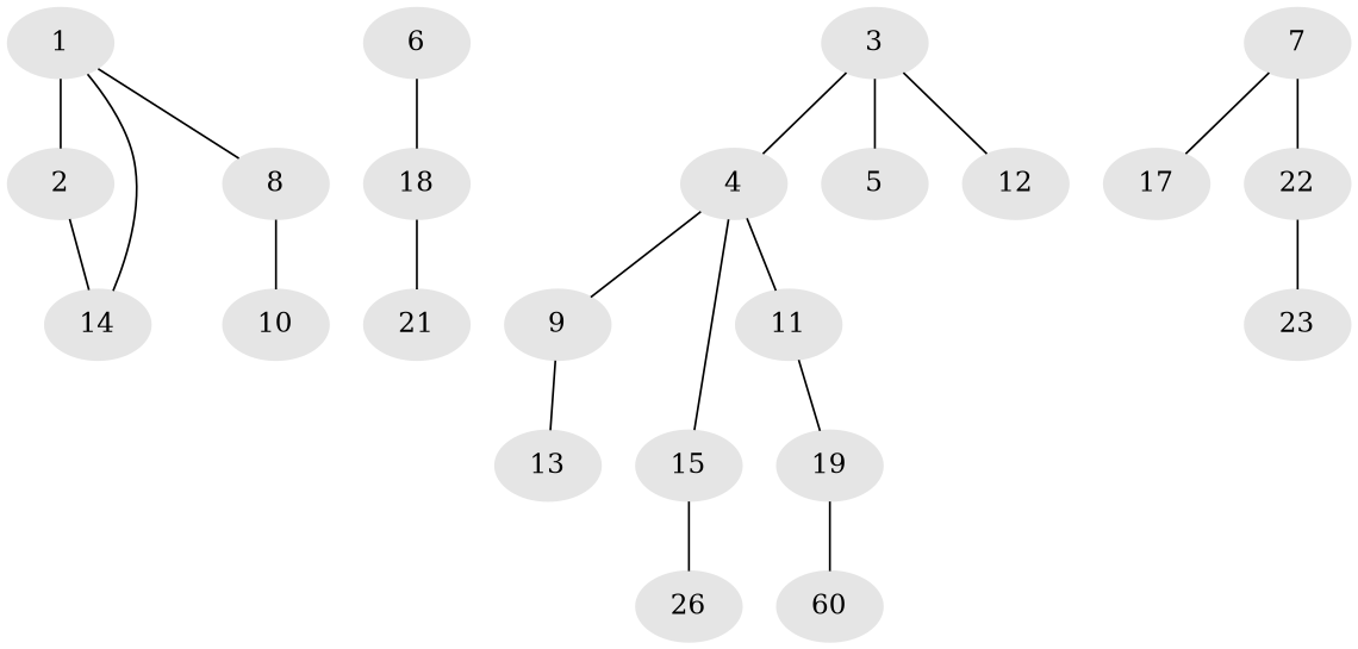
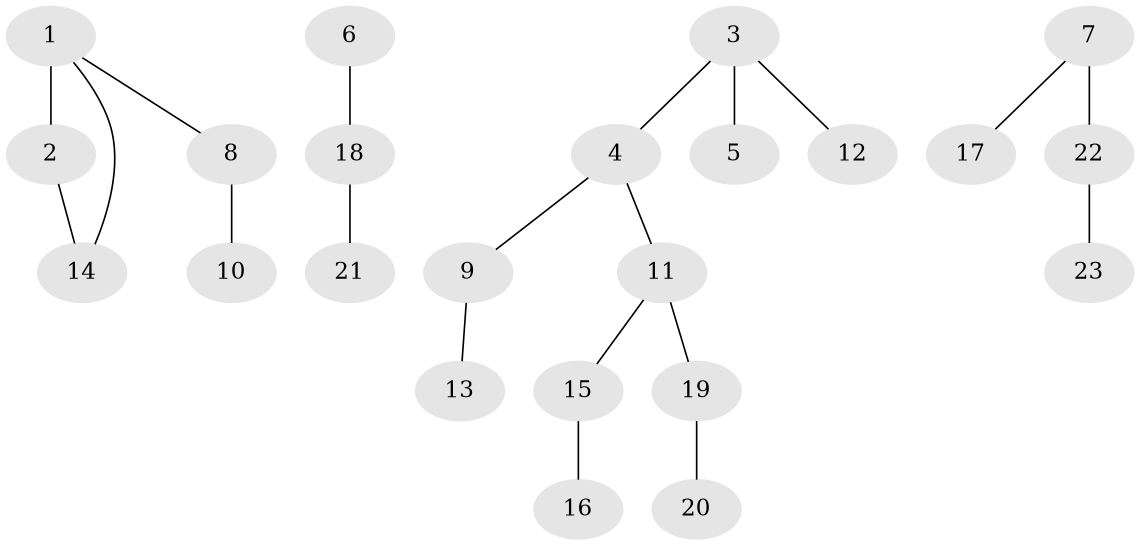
  graph {
    node [color=gray90 style=filled]
    edge [weight=1.0]
    1
    2
    8
    14
    6
    18
    10
    3
    4
    5
    12
    9
    11
    13
    15
    19
    7
    17
    22
    21
    23
-   16 [label=26]
-   20 [label=60]
+   16
+   20
    1 -- 2 [weight=3.0]
    1 -- 8
    1 -- 14
    2 -- 14
    8 -- 10
    6 -- 18
    18 -- 21
    3 -- 4
    3 -- 5
    3 -- 12
    4 -- 9
    4 -- 11 [weight=2.0]
    9 -- 13
-   4 -- 15
+   11 -- 15
    11 -- 19
    15 -- 16 [weight=2.0]
    19 -- 20
    7 -- 17
    7 -- 22 [weight=3.0]
    22 -- 23
  }
